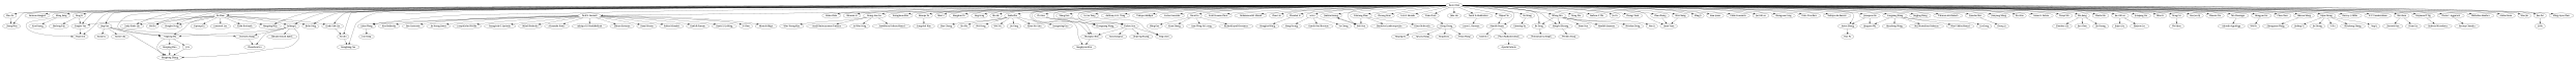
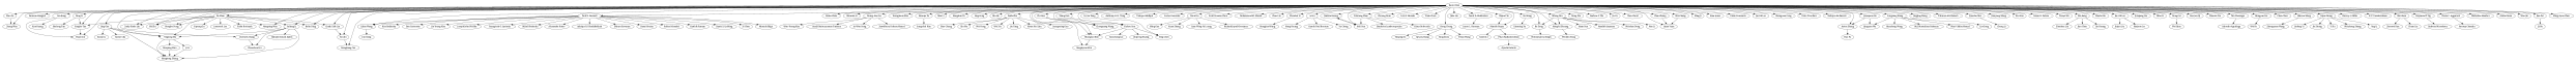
  strict digraph {
    fontname=Merriweather
    node [fontname=Merriweather]
    edge [fontname=Merriweather]
    "Jiawei Han"
    "Chang Wan"
    "Samson Hauguel"
    "Cindy Xinde Lin"
    "Lidan Wang"
    "Huan Gui"
    "Helen Pinto"
    "Wenmin Li"
    "Young-Koo Lee"
    "Younghoon Kim"
    "Xiao Yu"
    "Hwanjo Yu"
    "Min Li"
    "Hongkun Yu"
    "Fenglong Ma"
    "Liangliang Cao"
    "Ling Feng"
    "Bin He"
    "Feida Zhu"
    "Xiang Ren"
    "Anthony K. H. Tung"
    "Tarique Siddiqui"
    "Hector Gonzalez"
    "David Lo"
    "Hyungsul Kim"
    "Scott Deeann Chen"
    "Mohammad M. Masud"
    "Chao Liu"
    "Zhenhui Li"
    "Lu Liu"
    "Jianbin Huang"
    "Shi Zhi"
    "Cheong Youn"
    "Luiz F. Mendes"
    "Chenguang Wang"
    "Heli Sun"
    "Hong Cheng"
    "Sangkyum Kim"
    n39 [label="Chi Guo"]
    "Jialu Liu"
    "Yang Li"
    "Fangbo Tao"
    "Hongbo Deng"
    "Yixin Chen"
    "Peixiang Zhao"
    "Tarek F. Abdelzaher"
    "Zhijun Yin"
    "Ke Wang"
    "Bo Zong"
    "Dong Xin"
    "Bo Zhao"
    "Yaliang Li"
    "Andrew Y. Wu"
    "Jie Yu"
-   "Chen Chent" [label="Cheng Chent"]
+   "Chen Chent"
    "Quan Yuan"
    "Xin Jin"
    "Ming Ji"
    "Isaac Jones"
    "Yizhou Sun"
    "Fabio Fumarola"
    "Cindy Xide Lin"
    "Mengting Wan"
    "Jae Gil Lee"
    "Shengnan Cong"
    "Petre Tzvetkov"
    "Nebojsa Stefanovic"
    "Aston Zhang"
    "Paul N. Bennett"
    "Hongning Wang"
    "Jingjing Wang"
    "Tahseen Al-Khateeb"
    "Qiaozhu Mei"
    "Jianyong Wang"
    "Honglei Zhuang"
    "Bolin Ding"
    "Wei Fan"
    "Osmar R. Zaïane"
    "Manish Gupta"
    "Tianyi Wu"
-   "Meng Jiang"
+   "Meng Jiang" [label="Kun Jiang"]
    "Bin Jiang"
    "Xiaofei He"
    "Jae-Gil Lee"
    "Junqiang Liu"
    "Lu An Tang"
    "Yifan Li"
    "Deng Cai"
    "Guo Jun Qi"
    "Xiaoxin Yin"
    "Tim Weninger"
    "Quanquan Gu"
    "Hongyan Liu"
    "Chao Zhang"
    "Chen Chen"
    "Haixun Wang"
    "Wei Zhang"
    "Xifeng Yan"
    "Lijun Zhang"
    "Harvey J. Miller"
    "K. P. Unnikrishnan"
    "Wei Shen"
    "Raymond T. Ng"
    "Charu C. Aggarwal"
    "Micheline Kamber"
    "Jing Gao"
    "AnHai Doan"
    "Wen Jin"
    "Jian Pei"
    "Ming-Syan Chen"
    "Jun Gong"
    "Chowdhury Farhan Ahmed"
    "Won-Young Kim"
    "Syed Khairuzzaman Tanbeer"
    "Ju-Won Song"
    "Sungchul Kim"
    "Hengtong Zhang"
    "Houping Xiao"
    "Qi Li"
    "Guangming Guo"
    "Biao Chang"
    "Xin Mu"
    "Wei Gong"
    "Wei Xie"
    "Liu Yang"
    "Kwan Hui Lim"
    "Richard Jayadi Oentaryo"
    "Ming Gao"
    "Kuan Zhang"
    "Cane Wing-ki Leung"
    "Hongjian Wang"
    "Hong Huang"
    "Gareth Paul Beeston"
    "Yu Cheng"
    "Yang Zhou"
    "Yihan Wang"
    "Yinqing Xu"
    "Siyuan Zhang"
    "Shulong Tan"
    "Klaus Berberich"
    "Dimitrios Lymberopoulos"
    "Jason L. Harman"
    "Xiaoning Xu"
    "Vishwakarma Singh"
    "Yupeng Gu"
    "Joonseok Lee"
    "Fedor Borisyuk"
    "Chenwei Zhang"
    "Bahadir Ismail Aydin"
    "Chaochun Liu"
    "Ting Chen"
    "Xiaozhong Liu"
    "Zhipeng Huang"
    "Hao Fu"
    "Alexander Kotov"
    "Ashiqur R. KhudaBukhsh"
    "Dhivya Eswaran"
    "Danai Koutra"
    "Tobias Schnabel"
    "Karthik Raman"
    "Daniel J. Liebling"
    "Xi Chen"
    "Mustafa Bilgic"
    "Kira Radinsky"
    "Ben Carterette"
-   "Jin Young Kim" [label="Jin Young Jiawei"]
+   "Jin Young Kim"
    "Joseph John Pfeiffer"
    "Panagiotis G. Ipeirotis"
    "Milad Shokouhi"
    "Qingyun Wu"
    "Lin Gong"
    "Huazheng Wang"
    "Md. Mustafizur Rahman"
    "Wasi Uddin Ahmad"
    "Cheng Li"
    "Wenbin Tang"
    "Ganesh J"
    "Priya Radhakrishnan"
    "Kun Kuang"
    "Zhenhua Lin"
    "Jian Chen"
    "Jin Huang"
    "Haejoon Lee"
    "Jiajun Liu"
    "Wei Qian"
    "Salvador Aguiñaga"
    "Wei He"
    "Zhongyuan Wang"
    "Nan Li"
    "Huan Sun"
    "Nandish Jayaram"
    "Weishan Dong"
    "Jie Zhang"
    "Yi Xu"
    "Weizhong Zhang"
    "Ping Li"
    "Jinfeng Yi"
    "Yinan Liu"
    "Chenwei Ran"
    "Barbora Micenkova"
    "Swarup Chandra"
    "Xiaoyi Li"
    "Xiaowei Jia"
    "Qi He"
    "Ayushi Dalmia"
    "Jiawei Han" -> "Chang Wan"
    "Jiawei Han" -> "Samson Hauguel"
    "Jiawei Han" -> "Cindy Xinde Lin"
    "Jiawei Han" -> "Lidan Wang"
    "Jiawei Han" -> "Huan Gui"
    "Jiawei Han" -> "Helen Pinto"
    "Jiawei Han" -> "Wenmin Li"
    "Jiawei Han" -> "Young-Koo Lee"
    "Jiawei Han" -> "Younghoon Kim"
    "Jiawei Han" -> "Xiao Yu"
    "Jiawei Han" -> "Hwanjo Yu"
    "Jiawei Han" -> "Min Li"
    "Jiawei Han" -> "Hongkun Yu"
    "Jiawei Han" -> "Fenglong Ma"
    "Jiawei Han" -> "Liangliang Cao"
    "Jiawei Han" -> "Ling Feng"
    "Jiawei Han" -> "Bin He"
    "Jiawei Han" -> "Feida Zhu"
    "Jiawei Han" -> "Xiang Ren"
    "Jiawei Han" -> "Anthony K. H. Tung"
    "Jiawei Han" -> "Tarique Siddiqui"
    "Jiawei Han" -> "Hector Gonzalez"
    "Jiawei Han" -> "David Lo"
    "Jiawei Han" -> "Hyungsul Kim"
    "Jiawei Han" -> "Scott Deeann Chen"
    "Jiawei Han" -> "Mohammad M. Masud"
    "Jiawei Han" -> "Chao Liu"
    "Jiawei Han" -> "Zhenhui Li"
    "Jiawei Han" -> "Lu Liu"
    "Jiawei Han" -> "Jianbin Huang"
    "Jiawei Han" -> "Shi Zhi"
    "Jiawei Han" -> "Cheong Youn"
    "Jiawei Han" -> "Luiz F. Mendes"
    "Jiawei Han" -> "Chenguang Wang"
    "Jiawei Han" -> "Heli Sun"
-   "Yixin Chen" -> "Hong Cheng"
+   "Jiawei Han" -> "Hong Cheng"
    "Jiawei Han" -> "Sangkyum Kim"
    "Jiawei Han" -> n39
    "Jiawei Han" -> "Jialu Liu"
    "Jiawei Han" -> "Yang Li"
    "Jiawei Han" -> "Fangbo Tao"
    "Jiawei Han" -> "Hongbo Deng"
    "Jiawei Han" -> "Yixin Chen"
    "Jiawei Han" -> "Peixiang Zhao"
    "Jiawei Han" -> "Tarek F. Abdelzaher"
    "Jiawei Han" -> "Zhijun Yin"
    "Jiawei Han" -> "Ke Wang"
    "Jiawei Han" -> "Bo Zong"
    "Jiawei Han" -> "Dong Xin"
    "Jiawei Han" -> "Bo Zhao"
    "Jiawei Han" -> "Yaliang Li"
    "Jiawei Han" -> "Andrew Y. Wu"
    "Jiawei Han" -> "Jie Yu"
    "Jiawei Han" -> "Chen Chent"
    "Jiawei Han" -> "Quan Yuan"
    "Jiawei Han" -> "Xin Jin"
    "Jiawei Han" -> "Ming Ji"
    "Jiawei Han" -> "Isaac Jones"
    "Jiawei Han" -> "Yizhou Sun"
    "Jiawei Han" -> "Fabio Fumarola"
    "Jiawei Han" -> "Cindy Xide Lin"
    "Jiawei Han" -> "Mengting Wan"
    "Jiawei Han" -> "Jae Gil Lee"
    "Jiawei Han" -> "Shengnan Cong"
    "Jiawei Han" -> "Petre Tzvetkov"
    "Jiawei Han" -> "Nebojsa Stefanovic"
    "Jiawei Han" -> "Aston Zhang"
    "Jiawei Han" -> "Paul N. Bennett"
    "Jiawei Han" -> "Hongning Wang"
    "Jiawei Han" -> "Jingjing Wang"
    "Jiawei Han" -> "Tahseen Al-Khateeb"
    "Jiawei Han" -> "Qiaozhu Mei"
    "Jiawei Han" -> "Jianyong Wang"
    "Jiawei Han" -> "Honglei Zhuang"
    "Jiawei Han" -> "Bolin Ding"
    "Jiawei Han" -> "Wei Fan"
    "Jiawei Han" -> "Osmar R. Zaïane"
    "Jiawei Han" -> "Manish Gupta"
    "Jiawei Han" -> "Tianyi Wu"
    "Jiawei Han" -> "Meng Jiang"
    "Jiawei Han" -> "Bin Jiang"
    "Jiawei Han" -> "Xiaofei He"
    "Jiawei Han" -> "Jae-Gil Lee"
    "Jiawei Han" -> "Junqiang Liu"
    "Jiawei Han" -> "Lu An Tang"
    "Jiawei Han" -> "Yifan Li"
    "Jiawei Han" -> "Deng Cai"
    "Jiawei Han" -> "Guo Jun Qi"
    "Jiawei Han" -> "Xiaoxin Yin"
    "Jiawei Han" -> "Tim Weninger"
    "Jiawei Han" -> "Quanquan Gu"
    "Jiawei Han" -> "Hongyan Liu"
    "Jiawei Han" -> "Chao Zhang"
    "Jiawei Han" -> "Chen Chen"
    "Jiawei Han" -> "Haixun Wang"
    "Jiawei Han" -> "Wei Zhang"
    "Jiawei Han" -> "Xifeng Yan"
    "Jiawei Han" -> "Lijun Zhang"
    "Jiawei Han" -> "Harvey J. Miller"
    "Jiawei Han" -> "K. P. Unnikrishnan"
    "Jiawei Han" -> "Wei Shen"
    "Jiawei Han" -> "Raymond T. Ng"
    "Jiawei Han" -> "Charu C. Aggarwal"
    "Jiawei Han" -> "Micheline Kamber"
    "Jiawei Han" -> "Jing Gao"
    "Jiawei Han" -> "AnHai Doan"
    "Jiawei Han" -> "Wen Jin"
    "Jiawei Han" -> "Jian Pei"
    "Jiawei Han" -> "Ming-Syan Chen"
    "Lidan Wang" -> "Jun Gong"
    "Young-Koo Lee" -> "Chowdhury Farhan Ahmed"
    "Young-Koo Lee" -> "Won-Young Kim"
    "Young-Koo Lee" -> "Syed Khairuzzaman Tanbeer"
    "Young-Koo Lee" -> "Ju-Won Song"
    "Xiao Yu" -> "Chang Wan"
    "Hwanjo Yu" -> "Sungchul Kim"
    "Fenglong Ma" -> "Hengtong Zhang"
    "Fenglong Ma" -> "Houping Xiao"
    "Fenglong Ma" -> "Qi Li"
    "Feida Zhu" -> "Guangming Guo"
    "Feida Zhu" -> "Biao Chang"
    "Feida Zhu" -> "Xin Mu"
    "Feida Zhu" -> "Wei Gong"
    "Feida Zhu" -> "Wei Xie"
    "Feida Zhu" -> "Liu Yang"
    "Feida Zhu" -> "Kwan Hui Lim"
    "Xiang Ren" -> "Yizhou Sun"
    "David Lo" -> "Richard Jayadi Oentaryo"
    "David Lo" -> "Ming Gao"
    "David Lo" -> "Kuan Zhang"
    "David Lo" -> "Cane Wing-ki Leung"
    "Hyungsul Kim" -> "Sangkyum Kim"
    "Zhenhui Li" -> "Hongjian Wang"
    "Lu Liu" -> "Hong Huang"
    "Lu Liu" -> "Gareth Paul Beeston"
    "Lu Liu" -> "Yu Cheng"
    "Jianbin Huang" -> "Heli Sun"
    "Heli Sun" -> "Jianbin Huang"
    "Hong Cheng" -> "Yang Zhou"
    "Hong Cheng" -> "Yihan Wang"
    "Hong Cheng" -> "Yinqing Xu"
    "Hong Cheng" -> "Siyuan Zhang"
    n39 -> "Hyungsul Kim"
    n39 -> "Chenguang Wang"
    "Yang Li" -> "Fangbo Tao"
    "Yang Li" -> "Shulong Tan"
    "Fangbo Tao" -> "Huan Gui"
    "Peixiang Zhao" -> "Heli Sun"
    "Peixiang Zhao" -> "Klaus Berberich"
    "Peixiang Zhao" -> "Dimitrios Lymberopoulos"
    "Tarek F. Abdelzaher" -> "Jason L. Harman"
    "Zhijun Yin" -> "Manish Gupta"
    "Ke Wang" -> "Xiaoning Xu"
    "Bo Zong" -> "Vishwakarma Singh"
    "Bo Zhao" -> "Cindy Xinde Lin"
    "Bo Zhao" -> "Fenglong Ma"
    "Bo Zhao" -> "Shi Zhi"
    "Bo Zhao" -> "Fangbo Tao"
    "Bo Zhao" -> "Hongbo Deng"
    "Bo Zhao" -> "Yaliang Li"
    "Bo Zhao" -> "Cindy Xide Lin"
    "Bo Zhao" -> "Mengting Wan"
    "Bo Zhao" -> "Bolin Ding"
    "Bo Zhao" -> "Yupeng Gu"
    "Bo Zhao" -> "Joonseok Lee"
    "Bo Zhao" -> "Fedor Borisyuk"
    "Yaliang Li" -> "Fenglong Ma"
    "Yaliang Li" -> "Hengtong Zhang"
    "Yaliang Li" -> "Chenwei Zhang"
    "Yaliang Li" -> "Bahadir Ismail Aydin"
    "Yaliang Li" -> "Chaochun Liu"
    "Xin Jin" -> "Liangliang Cao"
    "Yizhou Sun" -> "Hyungsul Kim"
    "Yizhou Sun" -> "Ting Chen"
    "Yizhou Sun" -> "Xiaozhong Liu"
    "Yizhou Sun" -> "Zhipeng Huang"
    "Cindy Xide Lin" -> "Xin Jin"
    "Aston Zhang" -> "Hao Fu"
    "Paul N. Bennett" -> "Lidan Wang"
    "Paul N. Bennett" -> "Alexander Kotov"
    "Paul N. Bennett" -> "Ashiqur R. KhudaBukhsh"
    "Paul N. Bennett" -> "Dhivya Eswaran"
    "Paul N. Bennett" -> "Danai Koutra"
    "Paul N. Bennett" -> "Tobias Schnabel"
    "Paul N. Bennett" -> "Karthik Raman"
    "Paul N. Bennett" -> "Daniel J. Liebling"
    "Paul N. Bennett" -> "Xi Chen"
    "Paul N. Bennett" -> "Mustafa Bilgic"
    "Paul N. Bennett" -> "Kira Radinsky"
    "Paul N. Bennett" -> "Ben Carterette"
    "Paul N. Bennett" -> "Jin Young Kim"
    "Paul N. Bennett" -> "Joseph John Pfeiffer"
    "Paul N. Bennett" -> "Panagiotis G. Ipeirotis"
    "Paul N. Bennett" -> "Milad Shokouhi"
    "Hongning Wang" -> "Qingyun Wu"
    "Hongning Wang" -> "Lin Gong"
    "Hongning Wang" -> "Huazheng Wang"
    "Hongning Wang" -> "Md. Mustafizur Rahman"
    "Hongning Wang" -> "Wasi Uddin Ahmad"
    "Qiaozhu Mei" -> "Cheng Li"
    "Honglei Zhuang" -> "Wenbin Tang"
    "Manish Gupta" -> "Ganesh J"
    "Manish Gupta" -> "Priya Radhakrishnan"
    "Meng Jiang" -> "Huan Gui"
    "Meng Jiang" -> "Kun Kuang"
    "Bin Jiang" -> "Zhenhua Lin"
    "Bin Jiang" -> "Jian Chen"
    "Bin Jiang" -> "Jin Huang"
    "Jae-Gil Lee" -> "Haejoon Lee"
    "Jae-Gil Lee" -> "Jiajun Liu"
    "Lu An Tang" -> "Ting Chen"
    "Deng Cai" -> "Wei Qian"
    "Tim Weninger" -> "Salvador Aguiñaga"
    "Quanquan Gu" -> "Aston Zhang"
    "Quanquan Gu" -> "Qingyun Wu"
    "Hongyan Liu" -> "Wei He"
    "Chao Zhang" -> "Quan Yuan"
    "Haixun Wang" -> "Zhongyuan Wang"
    "Wei Zhang" -> "Quan Yuan"
    "Xifeng Yan" -> "Bo Zong"
    "Xifeng Yan" -> "Honglei Zhuang"
    "Xifeng Yan" -> "Nan Li"
    "Xifeng Yan" -> "Huan Sun"
    "Xifeng Yan" -> "Nandish Jayaram"
    "Xifeng Yan" -> "Weishan Dong"
    "Lijun Zhang" -> "Jie Zhang"
    "Lijun Zhang" -> "Yi Xu"
    "Lijun Zhang" -> "Weizhong Zhang"
    "Lijun Zhang" -> "Ping Li"
    "Lijun Zhang" -> "Jinfeng Yi"
    "Wei Shen" -> "Yinan Liu"
    "Wei Shen" -> "Chenwei Ran"
    "Raymond T. Ng" -> "Barbora Micenkova"
    "Charu C. Aggarwal" -> "Swarup Chandra"
    "Jing Gao" -> "Fenglong Ma"
    "Jing Gao" -> "Hengtong Zhang"
    "Jing Gao" -> "Chenwei Zhang"
    "Jing Gao" -> "Xiaoyi Li"
    "Jing Gao" -> "Xiaowei Jia"
    "Jian Pei" -> "Qi He"
    "Houping Xiao" -> "Hengtong Zhang"
    "Qi Li" -> "Hengtong Zhang"
    "Chenwei Zhang" -> "Chaochun Liu"
    "Priya Radhakrishnan" -> "Ayushi Dalmia"
  }
